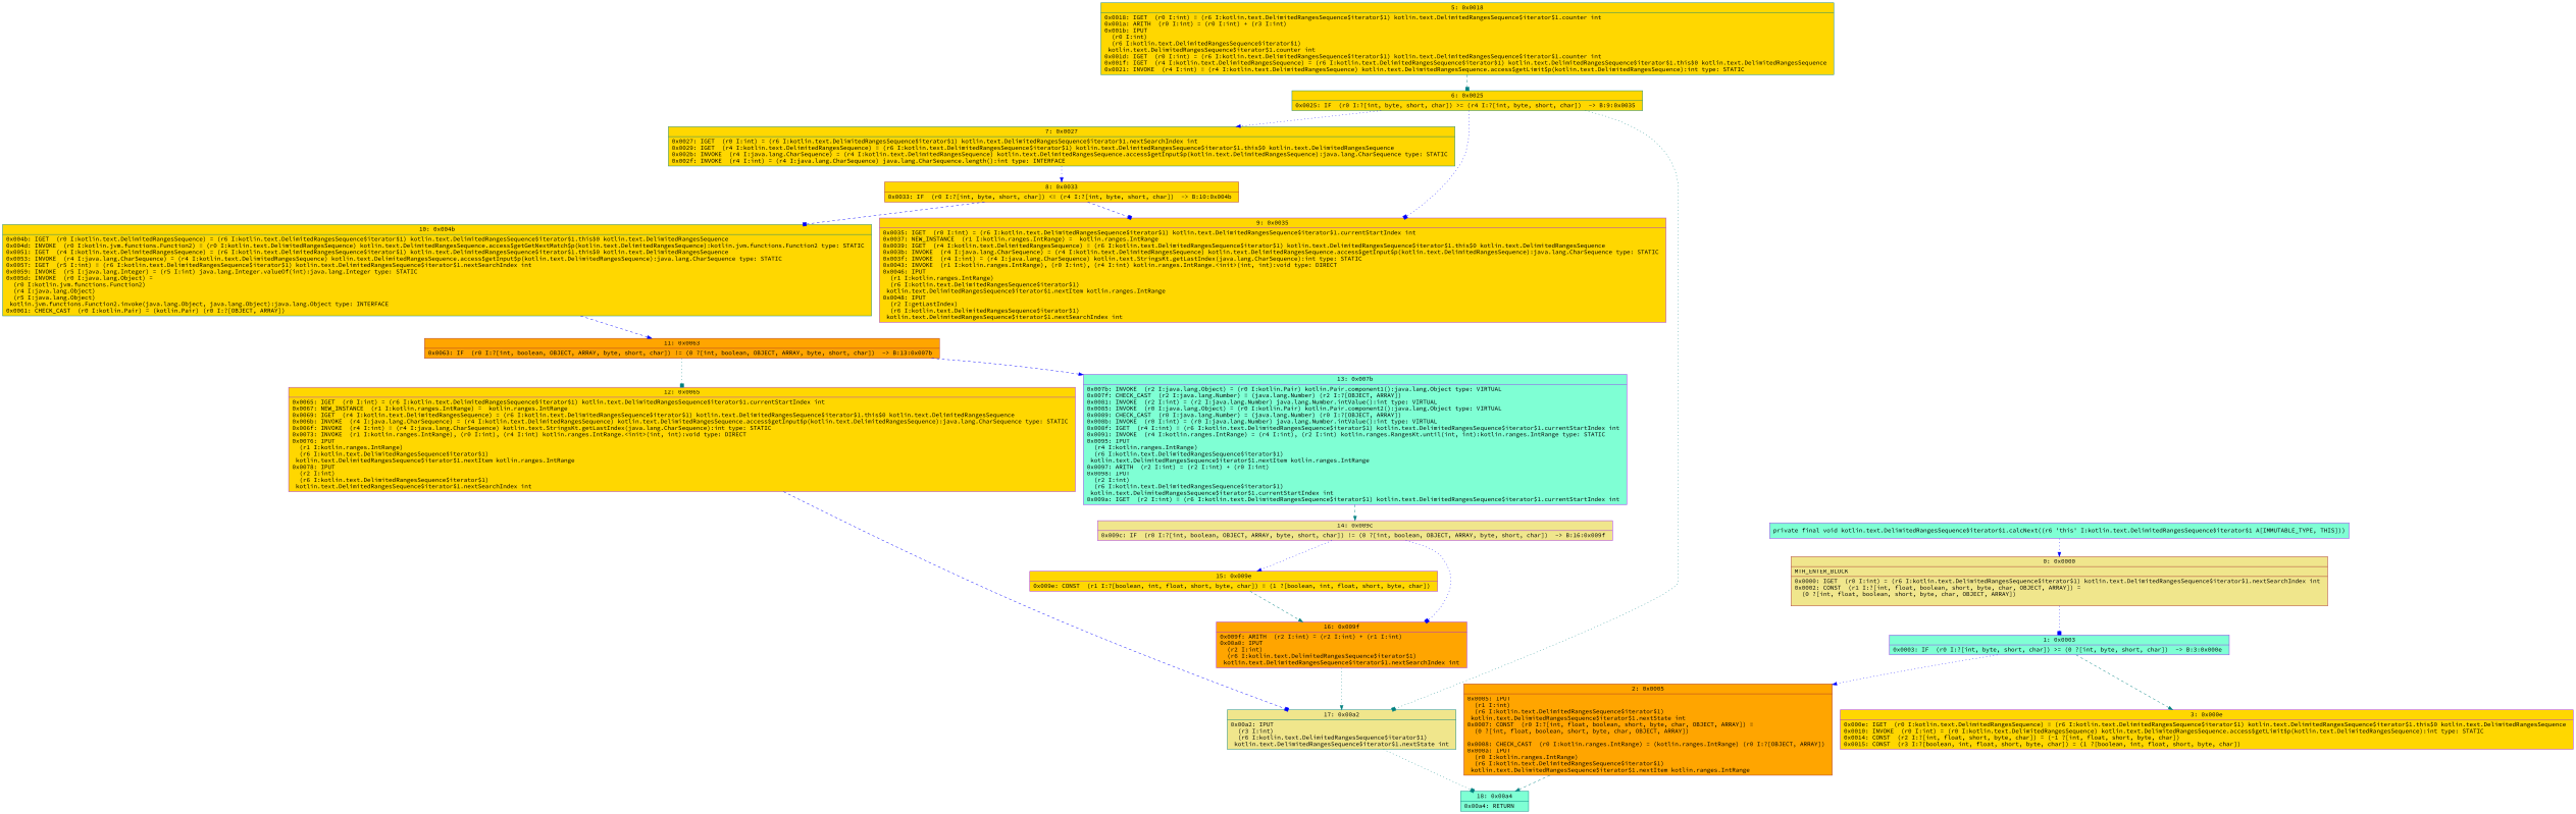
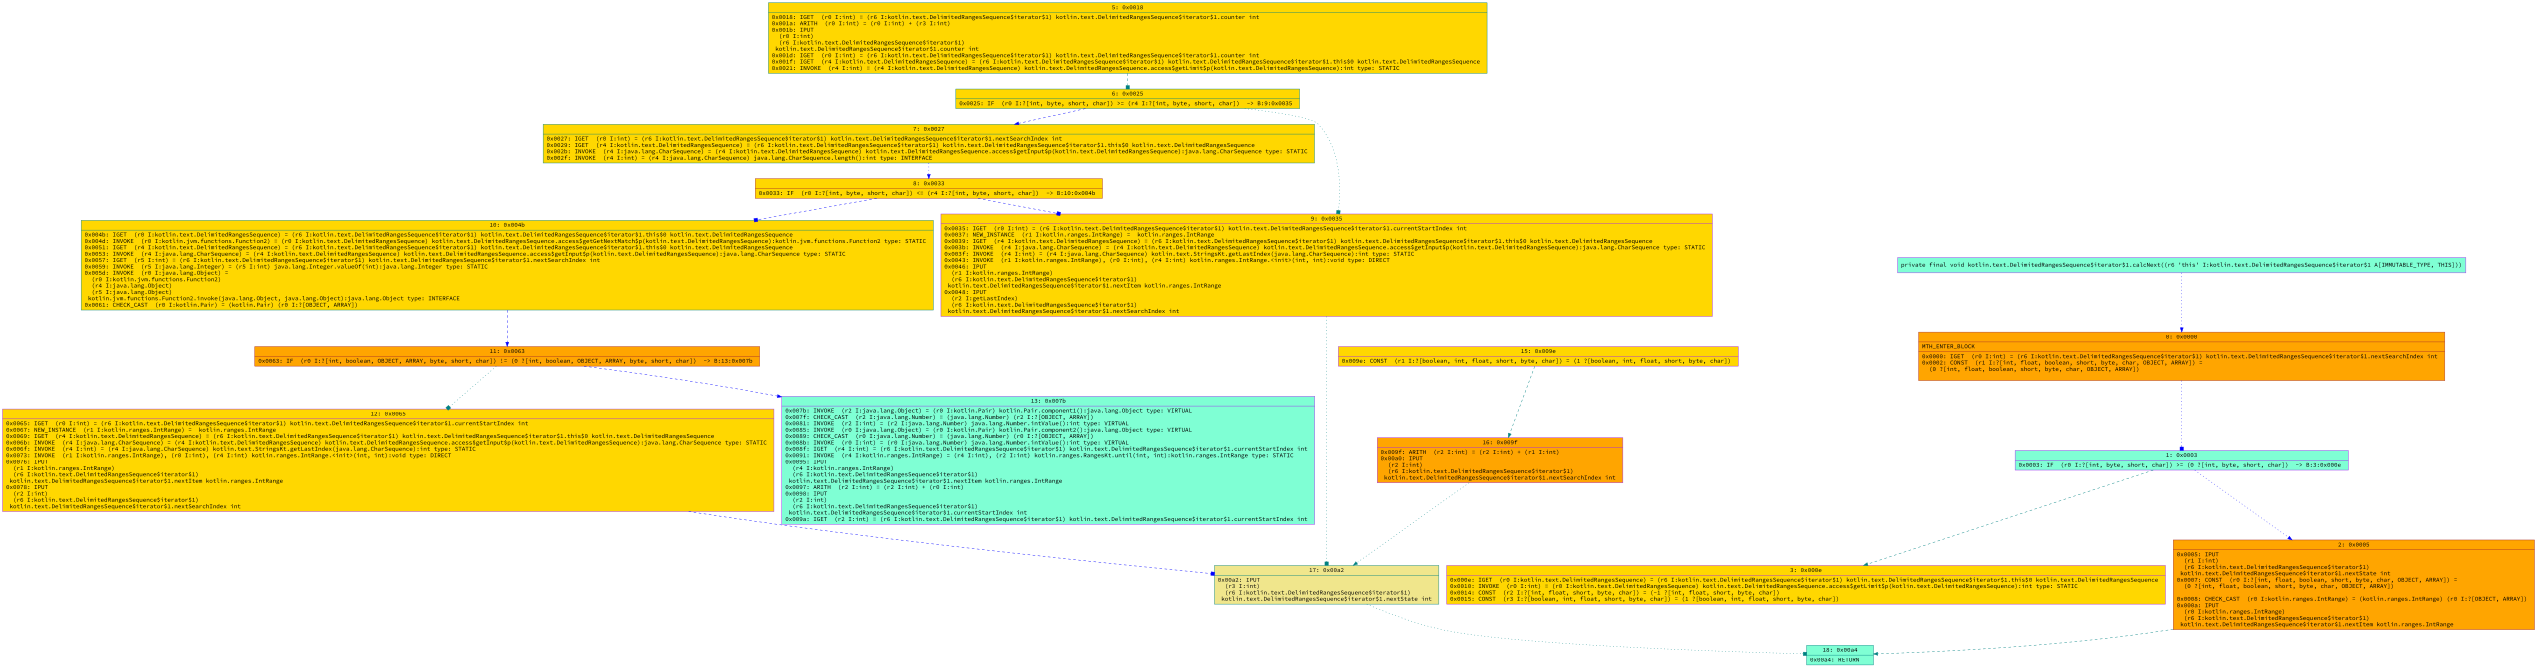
  digraph {
    fontname="Source Code Pro"
    node [color=purple fillcolor=gold fontname="Source Code Pro" shape=record style=filled]
    edge [arrowhead=normal color=blue fontname="Source Code Pro" style=dotted]
-   n1 [color=brown fillcolor=khaki label="{0\:\ 0x0000|MTH_ENTER_BLOCK\l|0x0000: IGET  (r0 I:int) = (r6 I:kotlin.text.DelimitedRangesSequence$iterator$1) kotlin.text.DelimitedRangesSequence$iterator$1.nextSearchIndex int \l0x0002: CONST  (r1 I:?[int, float, boolean, short, byte, char, OBJECT, ARRAY]) = \l  (0 ?[int, float, boolean, short, byte, char, OBJECT, ARRAY])\l \l}"]
+   n1 [color=brown fillcolor=orange label="{0\:\ 0x0000|MTH_ENTER_BLOCK\l|0x0000: IGET  (r0 I:int) = (r6 I:kotlin.text.DelimitedRangesSequence$iterator$1) kotlin.text.DelimitedRangesSequence$iterator$1.nextSearchIndex int \l0x0002: CONST  (r1 I:?[int, float, boolean, short, byte, char, OBJECT, ARRAY]) = \l  (0 ?[int, float, boolean, short, byte, char, OBJECT, ARRAY])\l \l}"]
    n2 [fillcolor=aquamarine label="{1\:\ 0x0003|0x0003: IF  (r0 I:?[int, byte, short, char]) \>= (0 ?[int, byte, short, char])  \-\> B:3:0x000e \l}"]
    n3 [color=brown fillcolor=orange label="{2\:\ 0x0005|0x0005: IPUT  \l  (r1 I:int)\l  (r6 I:kotlin.text.DelimitedRangesSequence$iterator$1)\l kotlin.text.DelimitedRangesSequence$iterator$1.nextState int \l0x0007: CONST  (r0 I:?[int, float, boolean, short, byte, char, OBJECT, ARRAY]) = \l  (0 ?[int, float, boolean, short, byte, char, OBJECT, ARRAY])\l \l0x0008: CHECK_CAST  (r0 I:kotlin.ranges.IntRange) = (kotlin.ranges.IntRange) (r0 I:?[OBJECT, ARRAY]) \l0x000a: IPUT  \l  (r0 I:kotlin.ranges.IntRange)\l  (r6 I:kotlin.text.DelimitedRangesSequence$iterator$1)\l kotlin.text.DelimitedRangesSequence$iterator$1.nextItem kotlin.ranges.IntRange \l}"]
    n4 [label="{3\:\ 0x000e|0x000e: IGET  (r0 I:kotlin.text.DelimitedRangesSequence) = (r6 I:kotlin.text.DelimitedRangesSequence$iterator$1) kotlin.text.DelimitedRangesSequence$iterator$1.this$0 kotlin.text.DelimitedRangesSequence \l0x0010: INVOKE  (r0 I:int) = (r0 I:kotlin.text.DelimitedRangesSequence) kotlin.text.DelimitedRangesSequence.access$getLimit$p(kotlin.text.DelimitedRangesSequence):int type: STATIC \l0x0014: CONST  (r2 I:?[int, float, short, byte, char]) = (\-1 ?[int, float, short, byte, char]) \l0x0015: CONST  (r3 I:?[boolean, int, float, short, byte, char]) = (1 ?[boolean, int, float, short, byte, char]) \l}"]
    n5 [color=teal fillcolor=aquamarine label="{18\:\ 0x00a4|0x00a4: RETURN   \l}"]
    n6 [color=teal label="{5\:\ 0x0018|0x0018: IGET  (r0 I:int) = (r6 I:kotlin.text.DelimitedRangesSequence$iterator$1) kotlin.text.DelimitedRangesSequence$iterator$1.counter int \l0x001a: ARITH  (r0 I:int) = (r0 I:int) + (r3 I:int) \l0x001b: IPUT  \l  (r0 I:int)\l  (r6 I:kotlin.text.DelimitedRangesSequence$iterator$1)\l kotlin.text.DelimitedRangesSequence$iterator$1.counter int \l0x001d: IGET  (r0 I:int) = (r6 I:kotlin.text.DelimitedRangesSequence$iterator$1) kotlin.text.DelimitedRangesSequence$iterator$1.counter int \l0x001f: IGET  (r4 I:kotlin.text.DelimitedRangesSequence) = (r6 I:kotlin.text.DelimitedRangesSequence$iterator$1) kotlin.text.DelimitedRangesSequence$iterator$1.this$0 kotlin.text.DelimitedRangesSequence \l0x0021: INVOKE  (r4 I:int) = (r4 I:kotlin.text.DelimitedRangesSequence) kotlin.text.DelimitedRangesSequence.access$getLimit$p(kotlin.text.DelimitedRangesSequence):int type: STATIC \l}"]
    n7 [color=teal label="{6\:\ 0x0025|0x0025: IF  (r0 I:?[int, byte, short, char]) \>= (r4 I:?[int, byte, short, char])  \-\> B:9:0x0035 \l}"]
    n8 [color=teal label="{7\:\ 0x0027|0x0027: IGET  (r0 I:int) = (r6 I:kotlin.text.DelimitedRangesSequence$iterator$1) kotlin.text.DelimitedRangesSequence$iterator$1.nextSearchIndex int \l0x0029: IGET  (r4 I:kotlin.text.DelimitedRangesSequence) = (r6 I:kotlin.text.DelimitedRangesSequence$iterator$1) kotlin.text.DelimitedRangesSequence$iterator$1.this$0 kotlin.text.DelimitedRangesSequence \l0x002b: INVOKE  (r4 I:java.lang.CharSequence) = (r4 I:kotlin.text.DelimitedRangesSequence) kotlin.text.DelimitedRangesSequence.access$getInput$p(kotlin.text.DelimitedRangesSequence):java.lang.CharSequence type: STATIC \l0x002f: INVOKE  (r4 I:int) = (r4 I:java.lang.CharSequence) java.lang.CharSequence.length():int type: INTERFACE \l}"]
    n9 [color=brown label="{8\:\ 0x0033|0x0033: IF  (r0 I:?[int, byte, short, char]) \<= (r4 I:?[int, byte, short, char])  \-\> B:10:0x004b \l}"]
    n10 [label="{9\:\ 0x0035|0x0035: IGET  (r0 I:int) = (r6 I:kotlin.text.DelimitedRangesSequence$iterator$1) kotlin.text.DelimitedRangesSequence$iterator$1.currentStartIndex int \l0x0037: NEW_INSTANCE  (r1 I:kotlin.ranges.IntRange) =  kotlin.ranges.IntRange \l0x0039: IGET  (r4 I:kotlin.text.DelimitedRangesSequence) = (r6 I:kotlin.text.DelimitedRangesSequence$iterator$1) kotlin.text.DelimitedRangesSequence$iterator$1.this$0 kotlin.text.DelimitedRangesSequence \l0x003b: INVOKE  (r4 I:java.lang.CharSequence) = (r4 I:kotlin.text.DelimitedRangesSequence) kotlin.text.DelimitedRangesSequence.access$getInput$p(kotlin.text.DelimitedRangesSequence):java.lang.CharSequence type: STATIC \l0x003f: INVOKE  (r4 I:int) = (r4 I:java.lang.CharSequence) kotlin.text.StringsKt.getLastIndex(java.lang.CharSequence):int type: STATIC \l0x0043: INVOKE  (r1 I:kotlin.ranges.IntRange), (r0 I:int), (r4 I:int) kotlin.ranges.IntRange.\<init\>(int, int):void type: DIRECT \l0x0046: IPUT  \l  (r1 I:kotlin.ranges.IntRange)\l  (r6 I:kotlin.text.DelimitedRangesSequence$iterator$1)\l kotlin.text.DelimitedRangesSequence$iterator$1.nextItem kotlin.ranges.IntRange \l0x0048: IPUT  \l  (r2 I:getLastIndex)\l  (r6 I:kotlin.text.DelimitedRangesSequence$iterator$1)\l kotlin.text.DelimitedRangesSequence$iterator$1.nextSearchIndex int \l}"]
    n11 [color=teal fillcolor=khaki label="{17\:\ 0x00a2|0x00a2: IPUT  \l  (r3 I:int)\l  (r6 I:kotlin.text.DelimitedRangesSequence$iterator$1)\l kotlin.text.DelimitedRangesSequence$iterator$1.nextState int \l}"]
    n12 [color=teal label="{10\:\ 0x004b|0x004b: IGET  (r0 I:kotlin.text.DelimitedRangesSequence) = (r6 I:kotlin.text.DelimitedRangesSequence$iterator$1) kotlin.text.DelimitedRangesSequence$iterator$1.this$0 kotlin.text.DelimitedRangesSequence \l0x004d: INVOKE  (r0 I:kotlin.jvm.functions.Function2) = (r0 I:kotlin.text.DelimitedRangesSequence) kotlin.text.DelimitedRangesSequence.access$getGetNextMatch$p(kotlin.text.DelimitedRangesSequence):kotlin.jvm.functions.Function2 type: STATIC \l0x0051: IGET  (r4 I:kotlin.text.DelimitedRangesSequence) = (r6 I:kotlin.text.DelimitedRangesSequence$iterator$1) kotlin.text.DelimitedRangesSequence$iterator$1.this$0 kotlin.text.DelimitedRangesSequence \l0x0053: INVOKE  (r4 I:java.lang.CharSequence) = (r4 I:kotlin.text.DelimitedRangesSequence) kotlin.text.DelimitedRangesSequence.access$getInput$p(kotlin.text.DelimitedRangesSequence):java.lang.CharSequence type: STATIC \l0x0057: IGET  (r5 I:int) = (r6 I:kotlin.text.DelimitedRangesSequence$iterator$1) kotlin.text.DelimitedRangesSequence$iterator$1.nextSearchIndex int \l0x0059: INVOKE  (r5 I:java.lang.Integer) = (r5 I:int) java.lang.Integer.valueOf(int):java.lang.Integer type: STATIC \l0x005d: INVOKE  (r0 I:java.lang.Object) = \l  (r0 I:kotlin.jvm.functions.Function2)\l  (r4 I:java.lang.Object)\l  (r5 I:java.lang.Object)\l kotlin.jvm.functions.Function2.invoke(java.lang.Object, java.lang.Object):java.lang.Object type: INTERFACE \l0x0061: CHECK_CAST  (r0 I:kotlin.Pair) = (kotlin.Pair) (r0 I:?[OBJECT, ARRAY]) \l}"]
    n13 [color=brown fillcolor=orange label="{11\:\ 0x0063|0x0063: IF  (r0 I:?[int, boolean, OBJECT, ARRAY, byte, short, char]) != (0 ?[int, boolean, OBJECT, ARRAY, byte, short, char])  \-\> B:13:0x007b \l}"]
    n14 [label="{12\:\ 0x0065|0x0065: IGET  (r0 I:int) = (r6 I:kotlin.text.DelimitedRangesSequence$iterator$1) kotlin.text.DelimitedRangesSequence$iterator$1.currentStartIndex int \l0x0067: NEW_INSTANCE  (r1 I:kotlin.ranges.IntRange) =  kotlin.ranges.IntRange \l0x0069: IGET  (r4 I:kotlin.text.DelimitedRangesSequence) = (r6 I:kotlin.text.DelimitedRangesSequence$iterator$1) kotlin.text.DelimitedRangesSequence$iterator$1.this$0 kotlin.text.DelimitedRangesSequence \l0x006b: INVOKE  (r4 I:java.lang.CharSequence) = (r4 I:kotlin.text.DelimitedRangesSequence) kotlin.text.DelimitedRangesSequence.access$getInput$p(kotlin.text.DelimitedRangesSequence):java.lang.CharSequence type: STATIC \l0x006f: INVOKE  (r4 I:int) = (r4 I:java.lang.CharSequence) kotlin.text.StringsKt.getLastIndex(java.lang.CharSequence):int type: STATIC \l0x0073: INVOKE  (r1 I:kotlin.ranges.IntRange), (r0 I:int), (r4 I:int) kotlin.ranges.IntRange.\<init\>(int, int):void type: DIRECT \l0x0076: IPUT  \l  (r1 I:kotlin.ranges.IntRange)\l  (r6 I:kotlin.text.DelimitedRangesSequence$iterator$1)\l kotlin.text.DelimitedRangesSequence$iterator$1.nextItem kotlin.ranges.IntRange \l0x0078: IPUT  \l  (r2 I:int)\l  (r6 I:kotlin.text.DelimitedRangesSequence$iterator$1)\l kotlin.text.DelimitedRangesSequence$iterator$1.nextSearchIndex int \l}"]
    n15 [fillcolor=aquamarine label="{13\:\ 0x007b|0x007b: INVOKE  (r2 I:java.lang.Object) = (r0 I:kotlin.Pair) kotlin.Pair.component1():java.lang.Object type: VIRTUAL \l0x007f: CHECK_CAST  (r2 I:java.lang.Number) = (java.lang.Number) (r2 I:?[OBJECT, ARRAY]) \l0x0081: INVOKE  (r2 I:int) = (r2 I:java.lang.Number) java.lang.Number.intValue():int type: VIRTUAL \l0x0085: INVOKE  (r0 I:java.lang.Object) = (r0 I:kotlin.Pair) kotlin.Pair.component2():java.lang.Object type: VIRTUAL \l0x0089: CHECK_CAST  (r0 I:java.lang.Number) = (java.lang.Number) (r0 I:?[OBJECT, ARRAY]) \l0x008b: INVOKE  (r0 I:int) = (r0 I:java.lang.Number) java.lang.Number.intValue():int type: VIRTUAL \l0x008f: IGET  (r4 I:int) = (r6 I:kotlin.text.DelimitedRangesSequence$iterator$1) kotlin.text.DelimitedRangesSequence$iterator$1.currentStartIndex int \l0x0091: INVOKE  (r4 I:kotlin.ranges.IntRange) = (r4 I:int), (r2 I:int) kotlin.ranges.RangesKt.until(int, int):kotlin.ranges.IntRange type: STATIC \l0x0095: IPUT  \l  (r4 I:kotlin.ranges.IntRange)\l  (r6 I:kotlin.text.DelimitedRangesSequence$iterator$1)\l kotlin.text.DelimitedRangesSequence$iterator$1.nextItem kotlin.ranges.IntRange \l0x0097: ARITH  (r2 I:int) = (r2 I:int) + (r0 I:int) \l0x0098: IPUT  \l  (r2 I:int)\l  (r6 I:kotlin.text.DelimitedRangesSequence$iterator$1)\l kotlin.text.DelimitedRangesSequence$iterator$1.currentStartIndex int \l0x009a: IGET  (r2 I:int) = (r6 I:kotlin.text.DelimitedRangesSequence$iterator$1) kotlin.text.DelimitedRangesSequence$iterator$1.currentStartIndex int \l}"]
-   n16 [fillcolor=khaki label="{14\:\ 0x009c|0x009c: IF  (r0 I:?[int, boolean, OBJECT, ARRAY, byte, short, char]) != (0 ?[int, boolean, OBJECT, ARRAY, byte, short, char])  \-\> B:16:0x009f \l}"]
    n17 [label="{15\:\ 0x009e|0x009e: CONST  (r1 I:?[boolean, int, float, short, byte, char]) = (1 ?[boolean, int, float, short, byte, char]) \l}"]
    n18 [fillcolor=orange label="{16\:\ 0x009f|0x009f: ARITH  (r2 I:int) = (r2 I:int) + (r1 I:int) \l0x00a0: IPUT  \l  (r2 I:int)\l  (r6 I:kotlin.text.DelimitedRangesSequence$iterator$1)\l kotlin.text.DelimitedRangesSequence$iterator$1.nextSearchIndex int \l}"]
    n19 [fillcolor=aquamarine label="{private final void kotlin.text.DelimitedRangesSequence$iterator$1.calcNext((r6 'this' I:kotlin.text.DelimitedRangesSequence$iterator$1 A[IMMUTABLE_TYPE, THIS])) }"]
    n1 -> n2 [arrowhead=box]
    n2 -> n3
    n2 -> n4 [color=teal style=dashed]
    n3 -> n5 [color=teal style=dashed]
    n6 -> n7 [arrowhead=box color=teal style=dashed]
-   n7 -> n8
-   n7 -> n10 [arrowhead=box]
+   n7 -> n8 [style=dashed]
+   n7 -> n10 [arrowhead=box color=teal]
    n8 -> n9
    n9 -> n10 [arrowhead=box style=dashed]
    n9 -> n12 [arrowhead=box style=dashed]
-   n7 -> n11 [arrowhead=box color=teal]
+   n10 -> n11 [arrowhead=box color=teal]
    n11 -> n5 [arrowhead=box color=teal]
    n12 -> n13 [style=dashed]
    n13 -> n14 [arrowhead=box color=teal]
    n13 -> n15 [style=dashed]
    n14 -> n11 [arrowhead=box style=dashed]
-   n15 -> n16 [color=teal style=dashed]
-   n16 -> n17
-   n16 -> n18 [arrowhead=box]
    n17 -> n18 [color=teal style=dashed]
    n18 -> n11 [color=teal]
    n19 -> n1
  }
